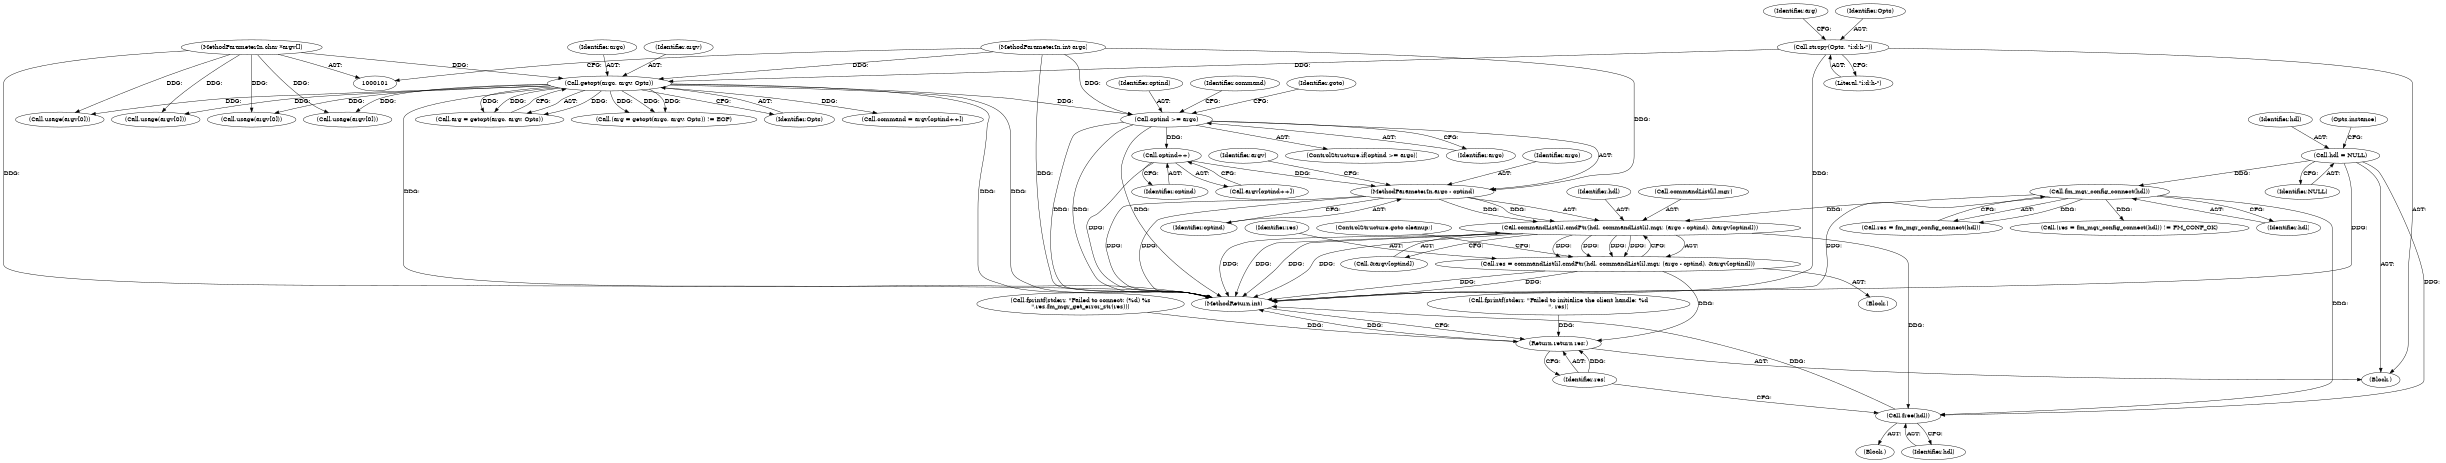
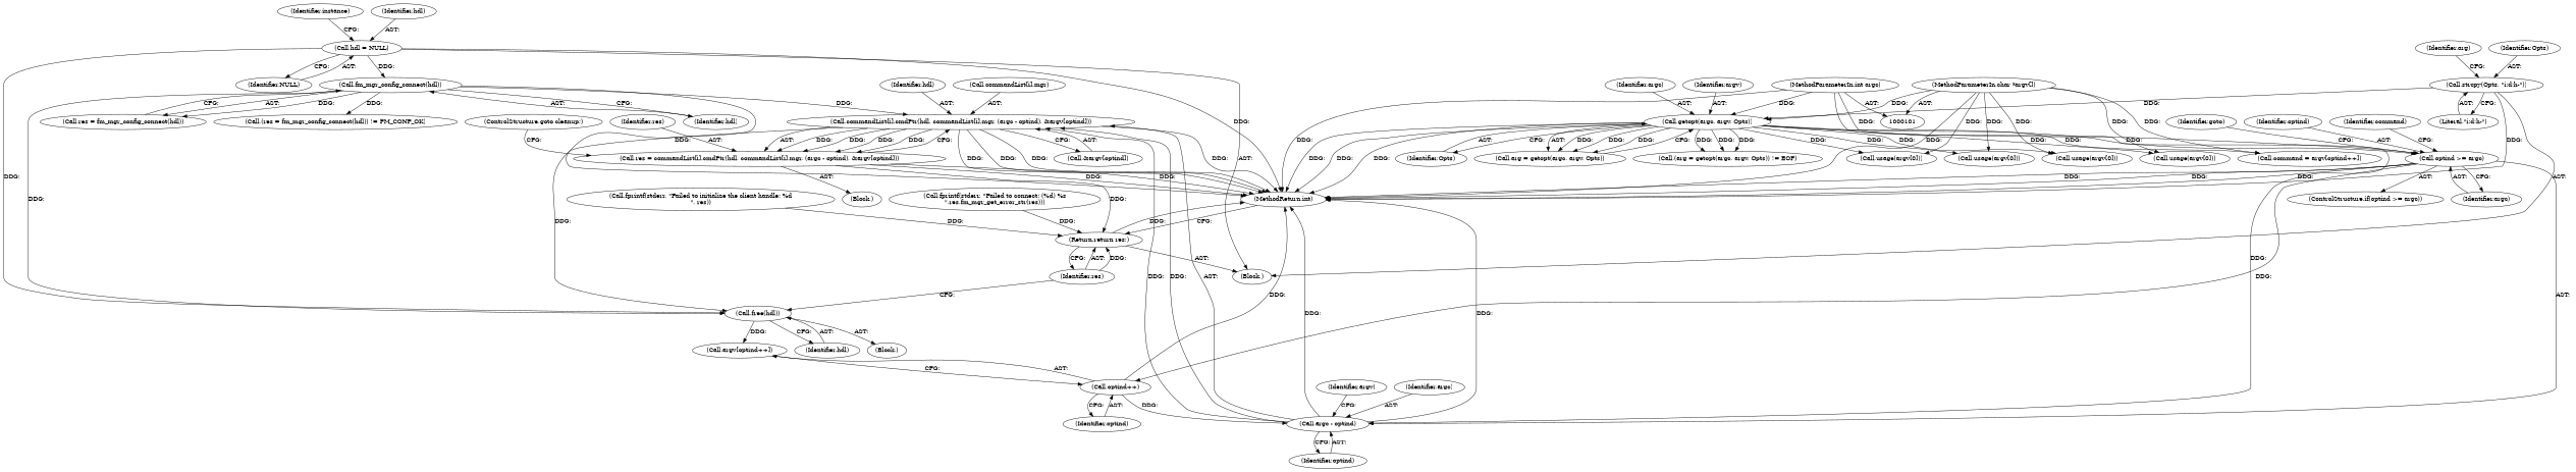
  digraph {
    n1 [label="(Call,commandList[i].cmdPtr(hdl, commandList[i].mgr, (argc - optind), &argv[optind]))"]
    n2 [label="(Call,res = commandList[i].cmdPtr(hdl, commandList[i].mgr, (argc - optind), &argv[optind]))"]
    n3 [label="(Call,free(hdl))"]
    n4 [label="(Call,&argv[optind])"]
    n5 [label="(MethodReturn,int)"]
    n6 [label="(Return,return res;)"]
    n7 [label="(Block,)"]
    n8 [label="(Block,)"]
    n9 [label="(Identifier,hdl)"]
    n10 [label="(Call,fm_mgr_config_connect(hdl))"]
    n11 [label="(Call,res = fm_mgr_config_connect(hdl))"]
    n12 [label="(Call,(res = fm_mgr_config_connect(hdl)) != FM_CONF_OK)"]
    n13 [label="(Identifier,hdl)"]
    n14 [label="(Call,hdl = NULL)"]
    n15 [label="(Block,)"]
    n16 [label="(Identifier,NULL)"]
-   n17 [label="(MethodParameterIn,argc - optind)"]
+   n17 [label="(Call,argc - optind)"]
    n18 [label="(Identifier,optind)"]
    n19 [label="(Call,optind >= argc)"]
    n20 [label="(Call,optind++)"]
    n21 [label="(ControlStructure,if(optind >= argc))"]
    n22 [label="(Identifier,argc)"]
    n23 [label="(Identifier,optind)"]
    n24 [label="(Call,argv[optind++])"]
    n25 [label="(Call,getopt(argc, argv, Opts))"]
    n26 [label="(Call,(arg = getopt(argc, argv, Opts)) != EOF)"]
    n27 [label="(Call,usage(argv[0]))"]
    n28 [label="(Call,usage(argv[0]))"]
    n29 [label="(Call,usage(argv[0]))"]
    n30 [label="(Identifier,Opts)"]
    n31 [label="(Call,command = argv[optind++])"]
    n32 [label="(Call,usage(argv[0]))"]
    n33 [label="(Call,arg = getopt(argc, argv, Opts))"]
    n34 [label="(MethodParameterIn,int argc)"]
    1000101
    n36 [label="(MethodParameterIn,char *argv[])"]
    n37 [label="(Call,strcpy(Opts, \"i:d:h-\"))"]
    n38 [label="(Literal,\"i:d:h-\")"]
    n39 [label="(Identifier,res)"]
    n40 [label="(Identifier,res)"]
    n41 [label="(Identifier,hdl)"]
    n42 [label="(Identifier,goto)"]
-   n43 [label="(Opts,instance)"]
+   n43 [label="(Identifier,instance)"]
    n44 [label="(Call,fprintf(stderr, \"Failed to initialize the client handle: %d\n\", res))"]
    n45 [label="(ControlStructure,goto cleanup;)"]
    n46 [label="(Identifier,argv)"]
    n47 [label="(Identifier,arg)"]
    n48 [label="(Call,fprintf(stderr, \"Failed to connect: (%d) %s\n\",res,fm_mgr_get_error_str(res)))"]
    n49 [label="(Identifier,argc)"]
    n50 [label="(Call,commandList[i].mgr)"]
    n51 [label="(Identifier,optind)"]
    n52 [label="(Identifier,argc)"]
    n53 [label="(Identifier,command)"]
    n54 [label="(Identifier,argv)"]
    n55 [label="(Identifier,hdl)"]
    n56 [label="(Identifier,Opts)"]
    n1 -> n2 [label="AST: "]
    n1 -> n2 [label="DDG: "]
    n1 -> n2 [label="DDG: "]
    n1 -> n2 [label="DDG: "]
    n1 -> n2 [label="DDG: "]
    n1 -> n3 [label="DDG: "]
    n1 -> n4 [label="CFG: "]
    n1 -> n5 [label="DDG: "]
    n1 -> n5 [label="DDG: "]
    n1 -> n5 [label="DDG: "]
    n1 -> n5 [label="DDG: "]
    n2 -> n1 [label="CFG: "]
    n2 -> n5 [label="DDG: "]
    n2 -> n5 [label="DDG: "]
    n2 -> n6 [label="DDG: "]
    n2 -> n7 [label="AST: "]
-   n3 -> n5 [label="DDG: "]
+   n3 -> n24 [label="DDG: "]
    n3 -> n8 [label="AST: "]
    n3 -> n9 [label="CFG: "]
    n4 -> n1 [label="AST: "]
    n5 -> n6 [label="CFG: "]
    n6 -> n5 [label="DDG: "]
    n6 -> n15 [label="AST: "]
    n6 -> n39 [label="CFG: "]
    n9 -> n3 [label="AST: "]
    n10 -> n1 [label="DDG: "]
    n10 -> n3 [label="DDG: "]
    n10 -> n5 [label="DDG: "]
    n10 -> n11 [label="AST: "]
    n10 -> n11 [label="DDG: "]
    n10 -> n12 [label="DDG: "]
    n10 -> n13 [label="CFG: "]
    n11 -> n10 [label="CFG: "]
    n13 -> n10 [label="AST: "]
    n14 -> n3 [label="DDG: "]
    n14 -> n5 [label="DDG: "]
    n14 -> n10 [label="DDG: "]
    n14 -> n15 [label="AST: "]
    n14 -> n16 [label="CFG: "]
    n16 -> n14 [label="AST: "]
    n17 -> n1 [label="AST: "]
    n17 -> n1 [label="DDG: "]
    n17 -> n1 [label="DDG: "]
    n17 -> n5 [label="DDG: "]
    n17 -> n5 [label="DDG: "]
    n17 -> n18 [label="CFG: "]
    n18 -> n17 [label="AST: "]
    n19 -> n5 [label="DDG: "]
    n19 -> n5 [label="DDG: "]
    n19 -> n5 [label="DDG: "]
    n19 -> n17 [label="AST: "]
    n19 -> n20 [label="DDG: "]
    n19 -> n21 [label="AST: "]
    n19 -> n22 [label="CFG: "]
    n20 -> n5 [label="DDG: "]
    n20 -> n17 [label="DDG: "]
    n20 -> n23 [label="CFG: "]
    n20 -> n24 [label="AST: "]
    n22 -> n19 [label="AST: "]
    n23 -> n20 [label="AST: "]
    n24 -> n20 [label="CFG: "]
    n25 -> n5 [label="DDG: "]
    n25 -> n5 [label="DDG: "]
    n25 -> n5 [label="DDG: "]
    n25 -> n19 [label="DDG: "]
    n25 -> n26 [label="DDG: "]
    n25 -> n26 [label="DDG: "]
    n25 -> n26 [label="DDG: "]
    n25 -> n27 [label="DDG: "]
    n25 -> n28 [label="DDG: "]
    n25 -> n29 [label="DDG: "]
    n25 -> n30 [label="CFG: "]
    n25 -> n31 [label="DDG: "]
    n25 -> n32 [label="DDG: "]
    n25 -> n33 [label="AST: "]
    n25 -> n33 [label="DDG: "]
    n25 -> n33 [label="DDG: "]
    n25 -> n33 [label="DDG: "]
    n30 -> n25 [label="AST: "]
    n33 -> n25 [label="CFG: "]
    n34 -> n5 [label="DDG: "]
    n34 -> n17 [label="DDG: "]
    n34 -> n19 [label="DDG: "]
    n34 -> n25 [label="DDG: "]
-   n34 -> 1000101 [label="CFG: "]
+   n34 -> 1000101 [label="AST: "]
    n36 -> n5 [label="DDG: "]
    n36 -> n25 [label="DDG: "]
    n36 -> n27 [label="DDG: "]
    n36 -> n28 [label="DDG: "]
    n36 -> n29 [label="DDG: "]
+   n36 -> n31 [label="DDG: "]
    n36 -> n32 [label="DDG: "]
    n36 -> 1000101 [label="AST: "]
    n37 -> n5 [label="DDG: "]
    n37 -> n15 [label="AST: "]
    n37 -> n25 [label="DDG: "]
    n37 -> n38 [label="CFG: "]
    n38 -> n37 [label="AST: "]
    n39 -> n3 [label="CFG: "]
    n39 -> n6 [label="AST: "]
    n39 -> n6 [label="DDG: "]
    n40 -> n2 [label="AST: "]
    n41 -> n1 [label="AST: "]
    n42 -> n19 [label="CFG: "]
    n43 -> n14 [label="CFG: "]
    n44 -> n6 [label="DDG: "]
    n45 -> n2 [label="CFG: "]
    n46 -> n17 [label="CFG: "]
    n47 -> n37 [label="CFG: "]
    n48 -> n6 [label="DDG: "]
    n49 -> n17 [label="AST: "]
    n50 -> n1 [label="AST: "]
    n51 -> n19 [label="AST: "]
    n52 -> n25 [label="AST: "]
    n53 -> n19 [label="CFG: "]
    n54 -> n25 [label="AST: "]
    n55 -> n14 [label="AST: "]
    n56 -> n37 [label="AST: "]
  }
